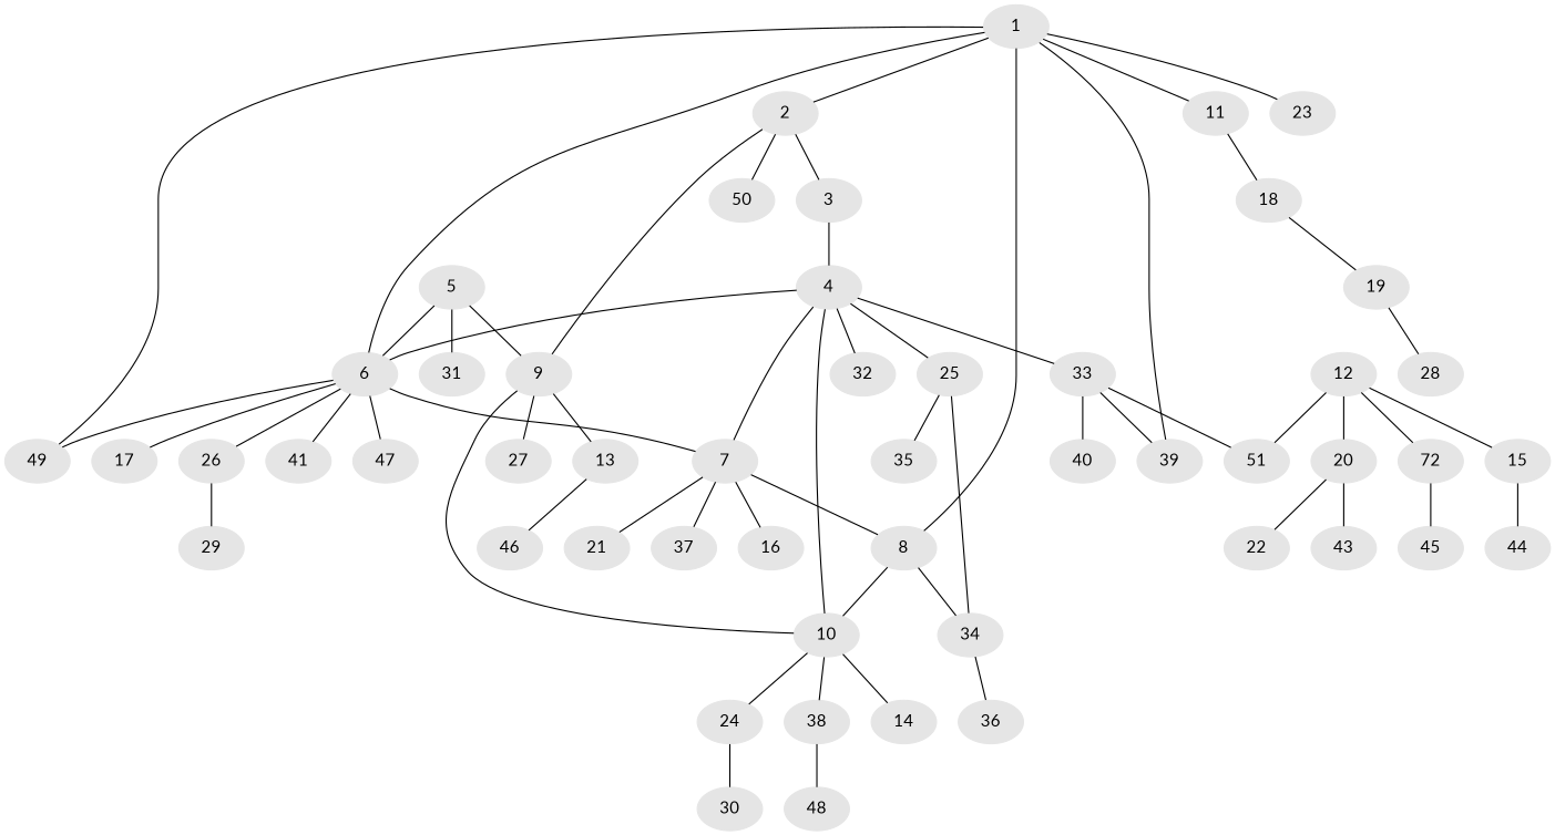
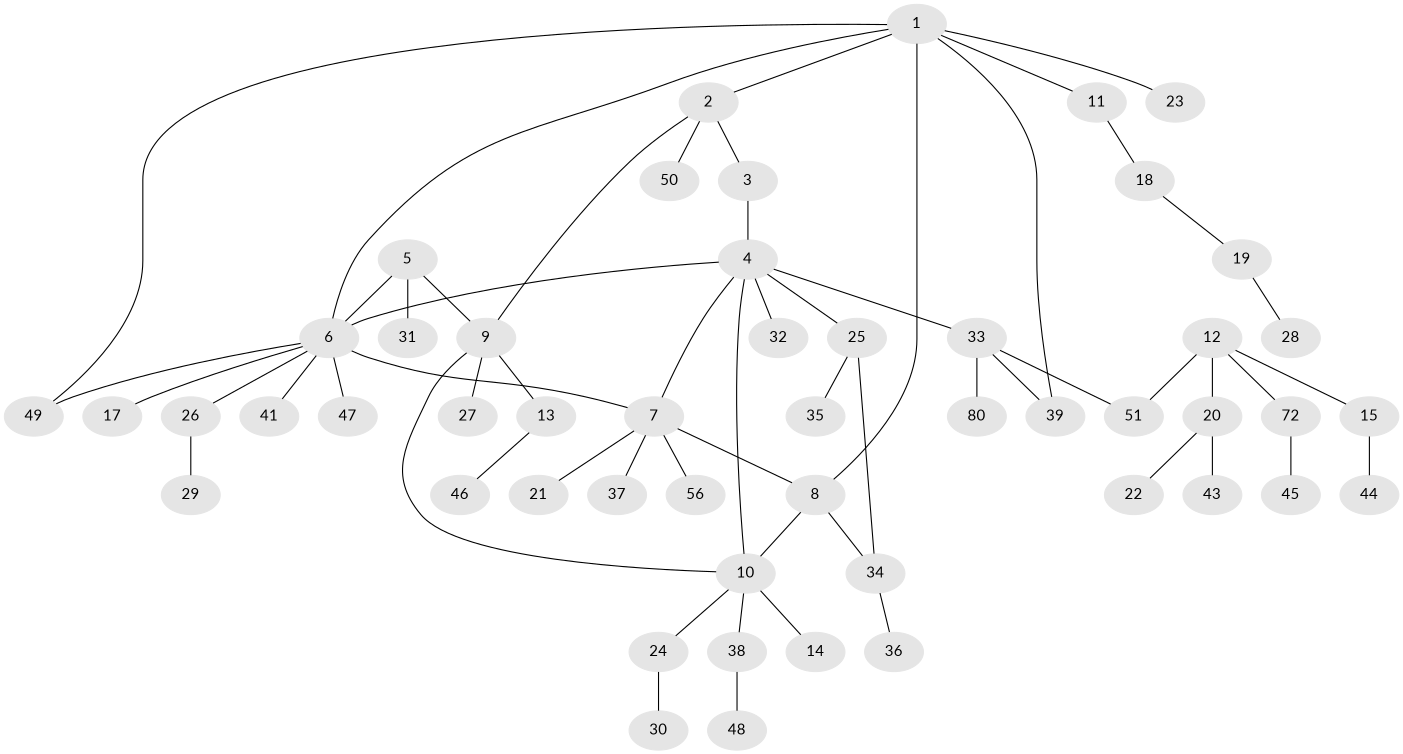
  graph {
    fontname=Lato
    node [color=gray90 fontname=Lato style=filled]
    edge [fontname=Lato]
    1
    2
    6
    8
    11
    23
    49
    39
    3
    9
    50
    7
    17
    26
    41
    47
    10
    34
    18
    33
    51
-   40
+   40 [label=80]
    4
    13
    27
    25
    32
-   16
+   16 [label=56]
    21
    37
    14
    24
    38
    35
    5
    31
    29
    12
    15
    20
    n41 [label=72]
    36
    46
    30
    48
    19
    44
    22
    43
    45
    28
    1 -- 2
    1 -- 6
    1 -- 8
    1 -- 11
    1 -- 23
    1 -- 49
    1 -- 39
    2 -- 3
    2 -- 9
    2 -- 50
    6 -- 49
    6 -- 7
    6 -- 17
    6 -- 26
    6 -- 41
    6 -- 47
    8 -- 10
    8 -- 34
    11 -- 18
    3 -- 4
    9 -- 10
    9 -- 13
    9 -- 27
    7 -- 8
    7 -- 16
    7 -- 21
    7 -- 37
    26 -- 29
    10 -- 14
    10 -- 24
    10 -- 38
    34 -- 36
    18 -- 19
    33 -- 39
    33 -- 51
    33 -- 40
    4 -- 6
    4 -- 7
    4 -- 10
    4 -- 33
    4 -- 25
    4 -- 32
    13 -- 46
    25 -- 34
    25 -- 35
    24 -- 30
    38 -- 48
    5 -- 6
    5 -- 9
    5 -- 31
    12 -- 51
    12 -- 15
    12 -- 20
    12 -- n41
    15 -- 44
    20 -- 22
    20 -- 43
    n41 -- 45
    19 -- 28
  }
